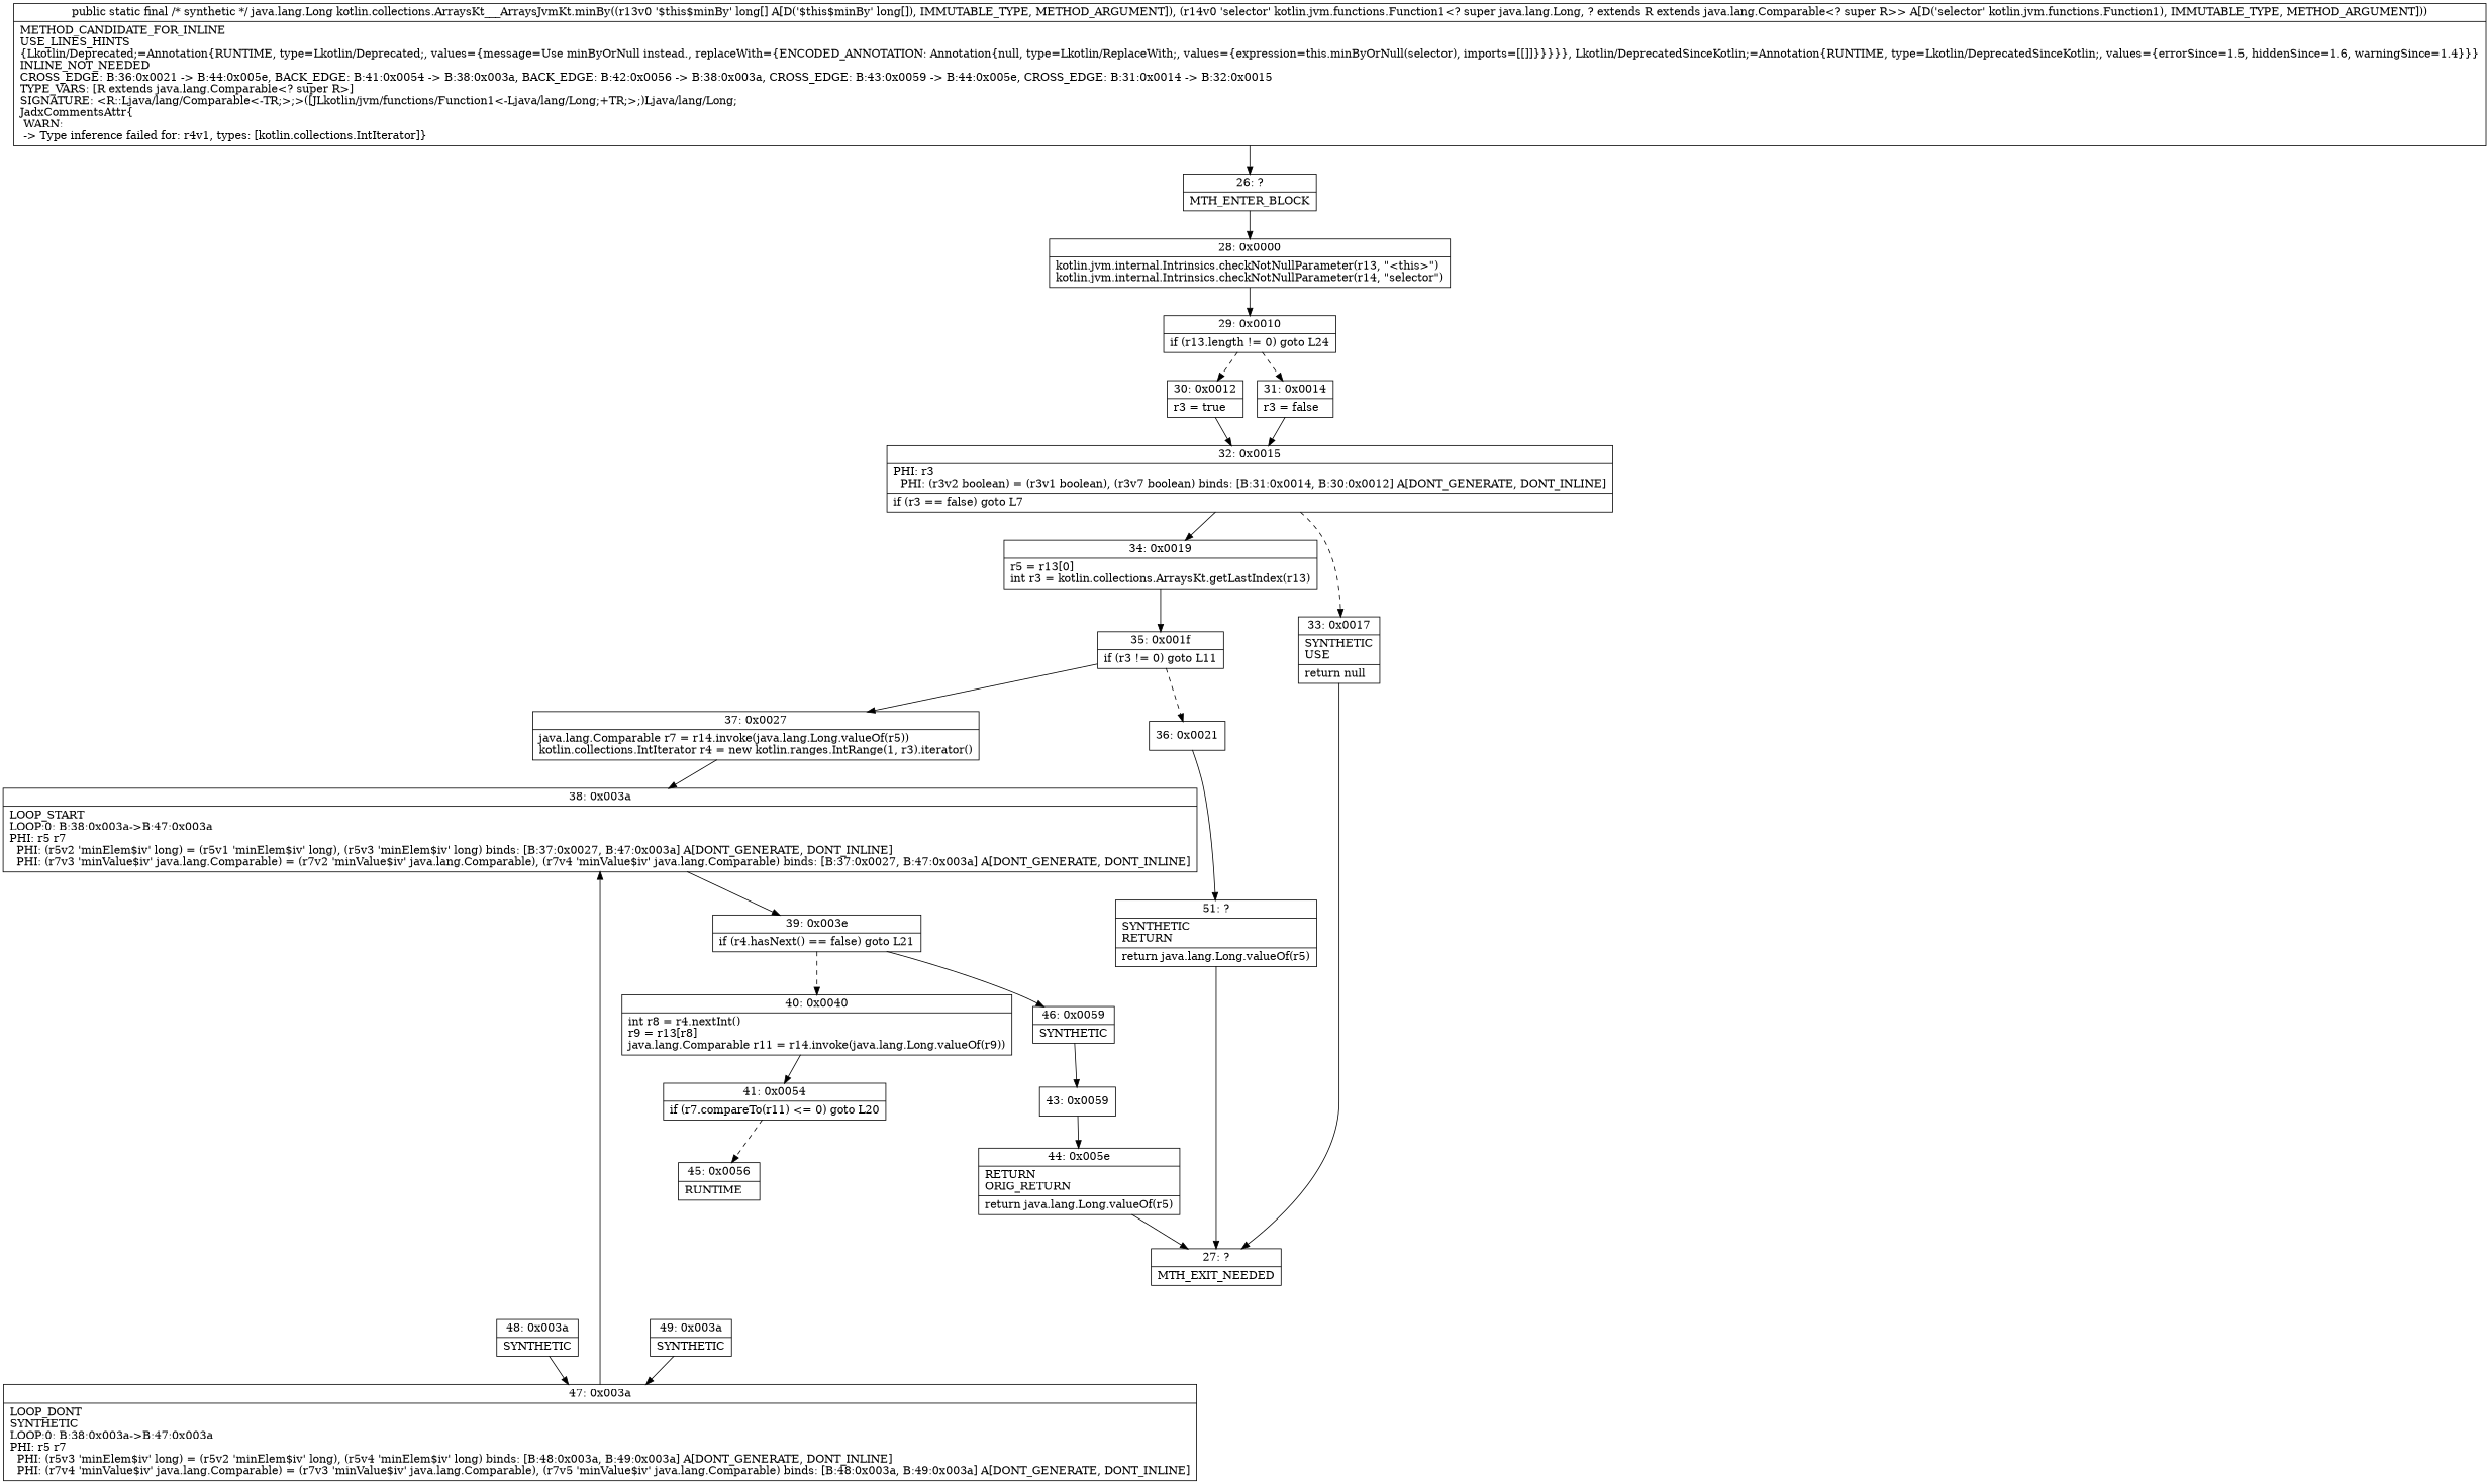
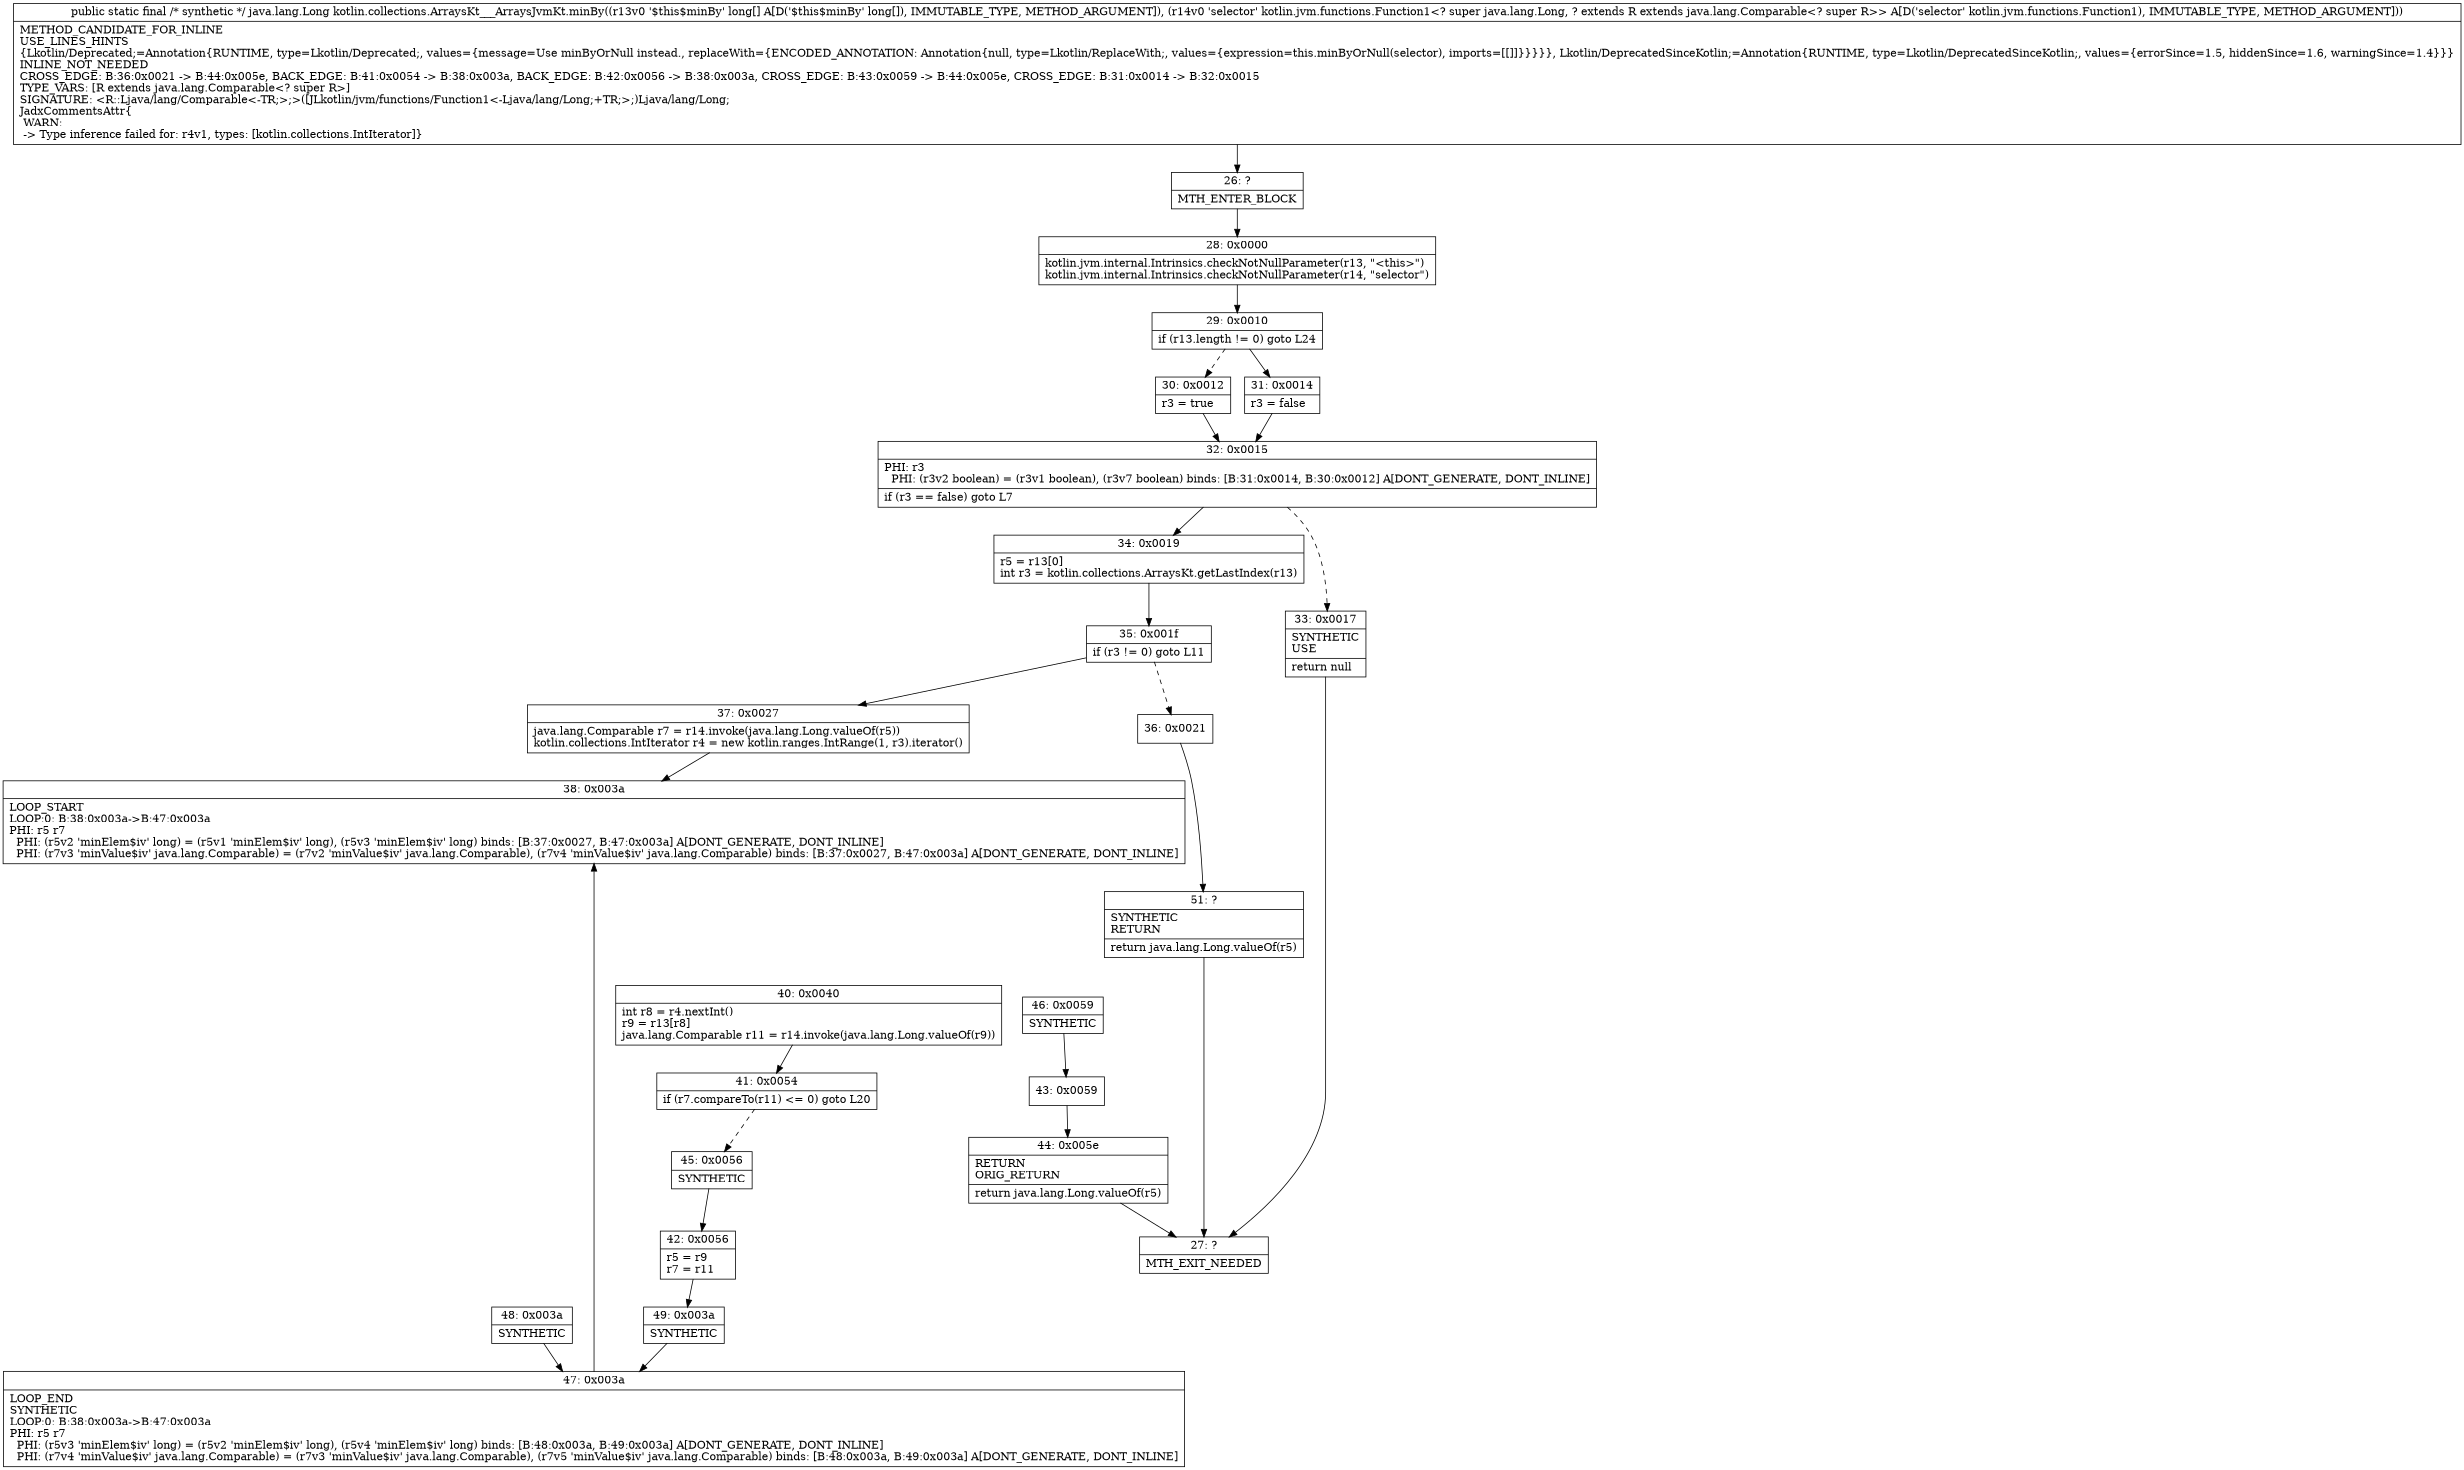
  digraph {
    node [shape=record]
    n1 [label="{26\:\ ?|MTH_ENTER_BLOCK\l}"]
    n2 [label="{28\:\ 0x0000|kotlin.jvm.internal.Intrinsics.checkNotNullParameter(r13, \"\<this\>\")\lkotlin.jvm.internal.Intrinsics.checkNotNullParameter(r14, \"selector\")\l}"]
    n3 [label="{29\:\ 0x0010|if (r13.length != 0) goto L24\l}"]
    n4 [label="{30\:\ 0x0012|r3 = true\l}"]
    n5 [label="{31\:\ 0x0014|r3 = false\l}"]
    n6 [label="{32\:\ 0x0015|PHI: r3 \l  PHI: (r3v2 boolean) = (r3v1 boolean), (r3v7 boolean) binds: [B:31:0x0014, B:30:0x0012] A[DONT_GENERATE, DONT_INLINE]\l|if (r3 == false) goto L7\l}"]
    n7 [label="{33\:\ 0x0017|SYNTHETIC\lUSE\l|return null\l}"]
    n8 [label="{34\:\ 0x0019|r5 = r13[0]\lint r3 = kotlin.collections.ArraysKt.getLastIndex(r13)\l}"]
    n9 [label="{27\:\ ?|MTH_EXIT_NEEDED\l}"]
    n10 [label="{35\:\ 0x001f|if (r3 != 0) goto L11\l}"]
    n11 [label="{36\:\ 0x0021}"]
    n12 [label="{37\:\ 0x0027|java.lang.Comparable r7 = r14.invoke(java.lang.Long.valueOf(r5))\lkotlin.collections.IntIterator r4 = new kotlin.ranges.IntRange(1, r3).iterator()\l}"]
    n13 [label="{51\:\ ?|SYNTHETIC\lRETURN\l|return java.lang.Long.valueOf(r5)\l}"]
    n14 [label="{38\:\ 0x003a|LOOP_START\lLOOP:0: B:38:0x003a\-\>B:47:0x003a\lPHI: r5 r7 \l  PHI: (r5v2 'minElem$iv' long) = (r5v1 'minElem$iv' long), (r5v3 'minElem$iv' long) binds: [B:37:0x0027, B:47:0x003a] A[DONT_GENERATE, DONT_INLINE]\l  PHI: (r7v3 'minValue$iv' java.lang.Comparable) = (r7v2 'minValue$iv' java.lang.Comparable), (r7v4 'minValue$iv' java.lang.Comparable) binds: [B:37:0x0027, B:47:0x003a] A[DONT_GENERATE, DONT_INLINE]\l}"]
-   n15 [label="{39\:\ 0x003e|if (r4.hasNext() == false) goto L21\l}"]
    n16 [label="{40\:\ 0x0040|int r8 = r4.nextInt()\lr9 = r13[r8]\ljava.lang.Comparable r11 = r14.invoke(java.lang.Long.valueOf(r9))\l}"]
    n17 [label="{46\:\ 0x0059|SYNTHETIC\l}"]
    n18 [label="{41\:\ 0x0054|if (r7.compareTo(r11) \<= 0) goto L20\l}"]
    n19 [label="{43\:\ 0x0059}"]
-   n20 [label="{45\:\ 0x0056|RUNTIME\l}"]
+   n20 [label="{45\:\ 0x0056|SYNTHETIC\l}"]
+   n21 [label="{42\:\ 0x0056|r5 = r9\lr7 = r11\l}"]
    n22 [label="{48\:\ 0x003a|SYNTHETIC\l}"]
-   n23 [label="{47\:\ 0x003a|LOOP_DONT\lSYNTHETIC\lLOOP:0: B:38:0x003a\-\>B:47:0x003a\lPHI: r5 r7 \l  PHI: (r5v3 'minElem$iv' long) = (r5v2 'minElem$iv' long), (r5v4 'minElem$iv' long) binds: [B:48:0x003a, B:49:0x003a] A[DONT_GENERATE, DONT_INLINE]\l  PHI: (r7v4 'minValue$iv' java.lang.Comparable) = (r7v3 'minValue$iv' java.lang.Comparable), (r7v5 'minValue$iv' java.lang.Comparable) binds: [B:48:0x003a, B:49:0x003a] A[DONT_GENERATE, DONT_INLINE]\l}"]
+   n23 [label="{47\:\ 0x003a|LOOP_END\lSYNTHETIC\lLOOP:0: B:38:0x003a\-\>B:47:0x003a\lPHI: r5 r7 \l  PHI: (r5v3 'minElem$iv' long) = (r5v2 'minElem$iv' long), (r5v4 'minElem$iv' long) binds: [B:48:0x003a, B:49:0x003a] A[DONT_GENERATE, DONT_INLINE]\l  PHI: (r7v4 'minValue$iv' java.lang.Comparable) = (r7v3 'minValue$iv' java.lang.Comparable), (r7v5 'minValue$iv' java.lang.Comparable) binds: [B:48:0x003a, B:49:0x003a] A[DONT_GENERATE, DONT_INLINE]\l}"]
    n24 [label="{49\:\ 0x003a|SYNTHETIC\l}"]
    n25 [label="{44\:\ 0x005e|RETURN\lORIG_RETURN\l|return java.lang.Long.valueOf(r5)\l}"]
    n26 [label="{public static final \/* synthetic *\/ java.lang.Long kotlin.collections.ArraysKt___ArraysJvmKt.minBy((r13v0 '$this$minBy' long[] A[D('$this$minBy' long[]), IMMUTABLE_TYPE, METHOD_ARGUMENT]), (r14v0 'selector' kotlin.jvm.functions.Function1\<? super java.lang.Long, ? extends R extends java.lang.Comparable\<? super R\>\> A[D('selector' kotlin.jvm.functions.Function1), IMMUTABLE_TYPE, METHOD_ARGUMENT]))  | METHOD_CANDIDATE_FOR_INLINE\lUSE_LINES_HINTS\l\{Lkotlin\/Deprecated;=Annotation\{RUNTIME, type=Lkotlin\/Deprecated;, values=\{message=Use minByOrNull instead., replaceWith=\{ENCODED_ANNOTATION: Annotation\{null, type=Lkotlin\/ReplaceWith;, values=\{expression=this.minByOrNull(selector), imports=[[]]\}\}\}\}\}, Lkotlin\/DeprecatedSinceKotlin;=Annotation\{RUNTIME, type=Lkotlin\/DeprecatedSinceKotlin;, values=\{errorSince=1.5, hiddenSince=1.6, warningSince=1.4\}\}\}\lINLINE_NOT_NEEDED\lCROSS_EDGE: B:36:0x0021 \-\> B:44:0x005e, BACK_EDGE: B:41:0x0054 \-\> B:38:0x003a, BACK_EDGE: B:42:0x0056 \-\> B:38:0x003a, CROSS_EDGE: B:43:0x0059 \-\> B:44:0x005e, CROSS_EDGE: B:31:0x0014 \-\> B:32:0x0015\lTYPE_VARS: [R extends java.lang.Comparable\<? super R\>]\lSIGNATURE: \<R::Ljava\/lang\/Comparable\<\-TR;\>;\>([JLkotlin\/jvm\/functions\/Function1\<\-Ljava\/lang\/Long;+TR;\>;)Ljava\/lang\/Long;\lJadxCommentsAttr\{\l WARN: \l \-\> Type inference failed for: r4v1, types: [kotlin.collections.IntIterator]\}\l}"]
    n1 -> n2
    n2 -> n3
    n3 -> n4 [style=dashed]
-   n3 -> n5 [style=dashed]
+   n3 -> n5
    n4 -> n6
    n5 -> n6
    n6 -> n7 [style=dashed]
    n6 -> n8
    n7 -> n9
    n8 -> n10
    n10 -> n11 [style=dashed]
    n10 -> n12
    n11 -> n13
    n12 -> n14
    n13 -> n9
-   n14 -> n15
-   n15 -> n16 [style=dashed]
-   n15 -> n17
    n16 -> n18
    n17 -> n19
    n18 -> n20 [style=dashed]
    n19 -> n25
+   n20 -> n21
+   n21 -> n24
    n22 -> n23
    n23 -> n14
    n24 -> n23
    n25 -> n9
    n26 -> n1
  }
